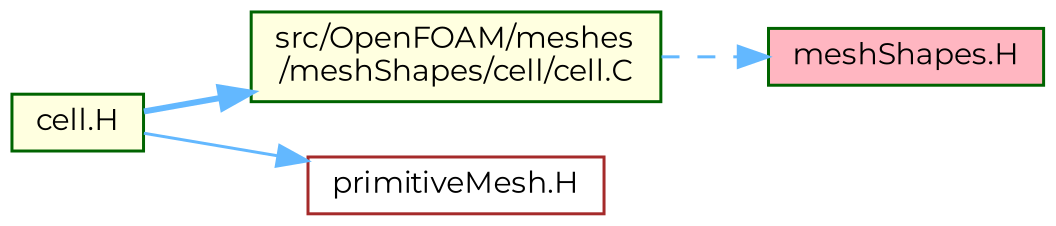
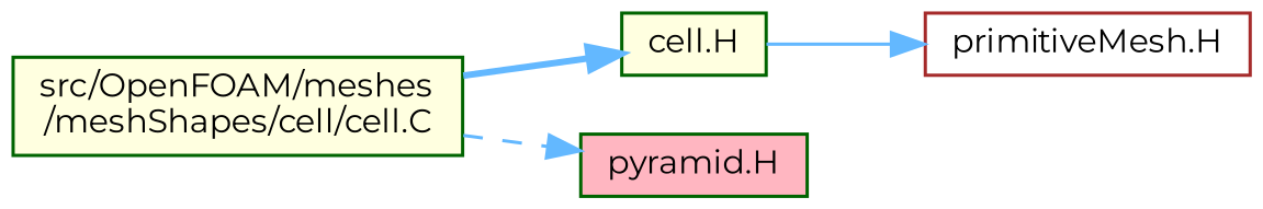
  digraph {
    fontname=Montserrat
    rankdir=LR
    node [color=darkgreen fillcolor=lightyellow fontname=Montserrat fontsize=10 shape=box style=filled]
    edge [color=steelblue1 fontname=Montserrat fontsize=10 labelfontname=Helvetica labelfontsize=10]
    n1 [fontcolor=black height=0.2 label="src/OpenFOAM/meshes\l/meshShapes/cell/cell.C" width=0.4]
    n2 [height=0.2 label="cell.H" width=0.4]
-   n3 [fillcolor=lightpink height=0.2 label="meshShapes.H" width=0.4]
+   n3 [fillcolor=lightpink height=0.2 label="pyramid.H" width=0.4]
    n4 [color=brown fillcolor=white height=0.2 label="primitiveMesh.H" width=0.4]
-   n2 -> n1 [style=bold]
+   n1 -> n2 [style=bold]
    n1 -> n3 [style=dashed]
    n2 -> n4 [style=solid]
  }
